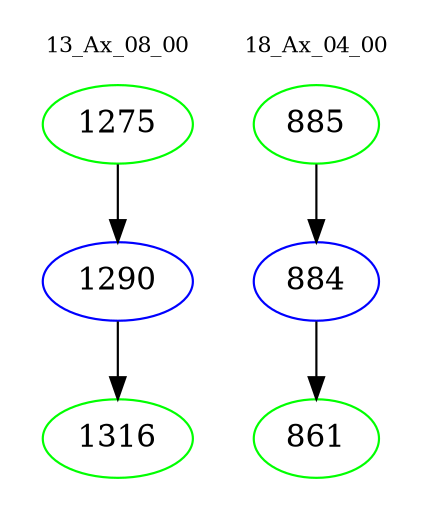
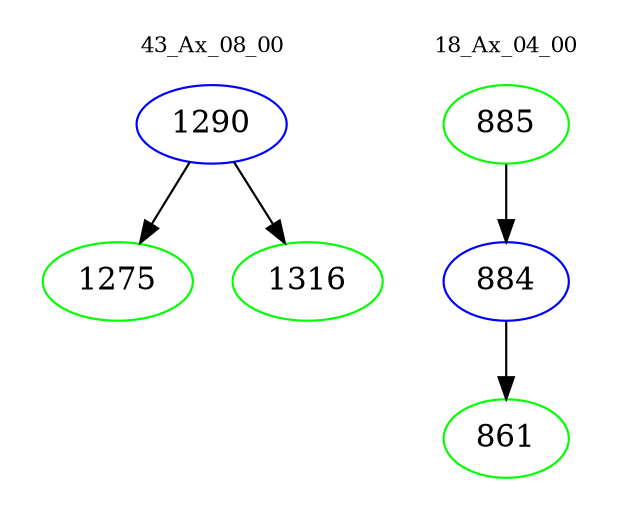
  digraph {
    node [color=green]
    edge [color=black]
    n1 [label=1275]
    n2 [color=blue label=1290]
    n3 [label=1316]
    n4 [label=885]
    n5 [color=blue label=884]
    n6 [label=861]
    subgraph cluster_1 {
      color=white
      fontsize=10
-     label="13_Ax_08_00"
+     label="43_Ax_08_00"
      n1
      n2
      n3
    }
    subgraph cluster_2 {
      color=white
      fontsize=10
      label="18_Ax_04_00"
      n4
      n5
      n6
    }
-   n1 -> n2
+   n2 -> n1
    n2 -> n3
    n4 -> n5
    n5 -> n6
  }
